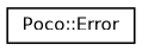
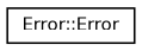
  digraph {
    rankdir=LR
-   n1 [color=black fillcolor=white fontname=Helvetica fontsize=10 height=0.2 label="Poco::Error" shape=record style=filled width=0.4]
+   n1 [color=black fillcolor=white fontname=Helvetica fontsize=10 height=0.2 label="Error::Error" shape=record style=filled width=0.4]
  }
